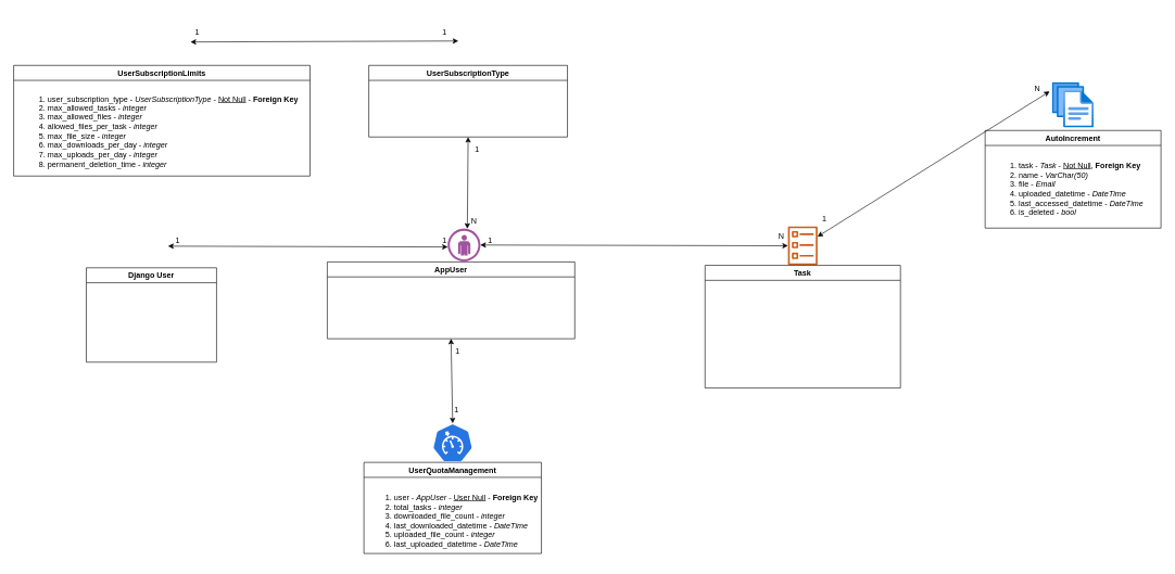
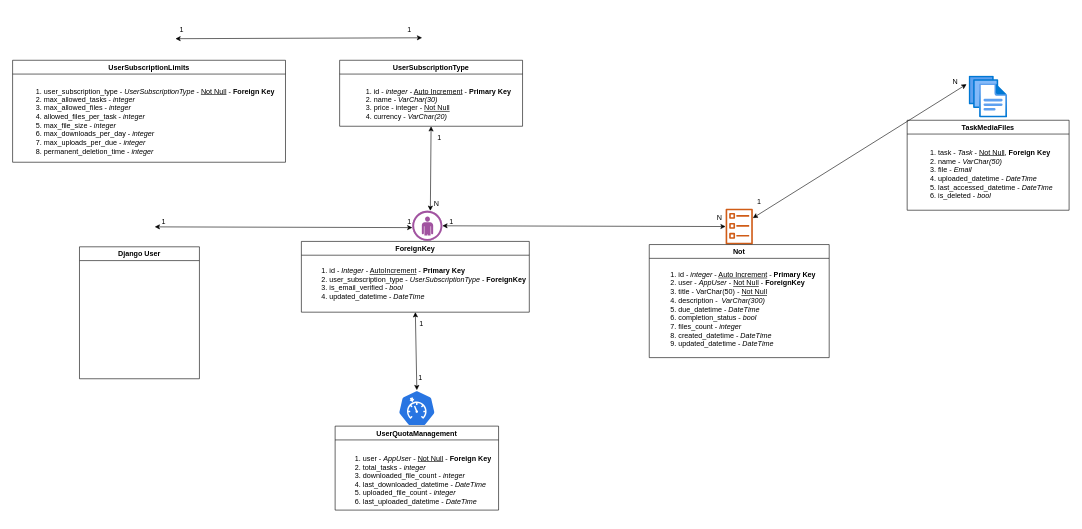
  <mxCell id="0" />
  <mxCell id="1" parent="0" />
  <mxCell id="2" value="" style="verticalLabelPosition=bottom;html=1;fillColor=#A153A0;strokeColor=#ffffff;verticalAlign=top;align=center;points=[[0,0.5,0],[0.125,0.25,0],[0.25,0,0],[0.5,0,0],[0.75,0,0],[0.875,0.25,0],[1,0.5,0],[0.875,0.75,0],[0.75,1,0],[0.5,1,0],[0.125,0.75,0]];pointerEvents=1;shape=mxgraph.cisco_safe.compositeIcon;bgIcon=ellipse;resIcon=mxgraph.cisco_safe.design.user;" vertex="1" parent="1"><mxGeometry x="687" y="351" width="50" height="50" as="geometry" /></mxCell>
  <mxCell id="3" value="" style="outlineConnect=0;fontColor=#232F3E;gradientColor=none;fillColor=#D05C17;strokeColor=none;dashed=0;verticalLabelPosition=bottom;verticalAlign=top;align=center;html=1;fontSize=12;fontStyle=0;aspect=fixed;pointerEvents=1;shape=mxgraph.aws4.ecs_task;" vertex="1" parent="1"><mxGeometry x="1209.31" y="347.25" width="45.38" height="60" as="geometry" /></mxCell>
  <mxCell id="4" value="" style="aspect=fixed;html=1;points=[];align=center;image;fontSize=12;image=img/lib/azure2/general/Files.svg;" vertex="1" parent="1"><mxGeometry x="1615" y="126" width="64" height="70" as="geometry" /></mxCell>
  <mxCell id="5" value="" style="shape=image;html=1;verticalAlign=top;verticalLabelPosition=bottom;labelBackgroundColor=#ffffff;imageAspect=0;aspect=fixed;image=https://cdn0.iconfinder.com/data/icons/essential-pack-4/512/21-2-128.png" vertex="1" parent="1"><mxGeometry x="204" y="20" width="88" height="88" as="geometry" /></mxCell>
  <mxCell id="6" value="" style="html=1;dashed=0;whitespace=wrap;fillColor=#2875E2;strokeColor=#ffffff;points=[[0.005,0.63,0],[0.1,0.2,0],[0.9,0.2,0],[0.5,0,0],[0.995,0.63,0],[0.72,0.99,0],[0.5,1,0],[0.28,0.99,0]];shape=mxgraph.kubernetes.icon;prIcon=quota" vertex="1" parent="1"><mxGeometry x="659.5" y="650" width="70" height="60" as="geometry" /></mxCell>
- <mxCell id="7" value="Django User" style="swimlane;" vertex="1" parent="1"><mxGeometry x="132" y="411" width="200" height="145" as="geometry" /></mxCell>
- <mxCell id="8" value="AppUser" style="swimlane;startSize=23;" vertex="1" parent="1"><mxGeometry x="502" y="402" width="380" height="118" as="geometry" /></mxCell>
+ <mxCell id="7" value="Django User" style="swimlane;" vertex="1" parent="1"><mxGeometry x="132" y="411" width="200" height="220" as="geometry" /></mxCell>
+ <mxCell id="8" value="ForeignKey" style="swimlane;startSize=23;" vertex="1" parent="1"><mxGeometry x="502" y="402" width="380" height="118" as="geometry" /></mxCell>
+ <mxCell id="9" value="&lt;ol&gt;&lt;li&gt;id - &lt;i&gt;Integer&lt;/i&gt; - &lt;u&gt;AutoIncrement&lt;/u&gt; - &lt;b&gt;Primary Key&lt;/b&gt;&lt;/li&gt;&lt;li&gt;user_subscription_type - &lt;i&gt;UserSubscriptionType&lt;/i&gt; - &lt;b&gt;ForeignKey&lt;/b&gt;&lt;br&gt;&lt;/li&gt;&lt;li&gt;is_email_verified - &lt;i&gt;bool&lt;/i&gt;&lt;/li&gt;&lt;li&gt;updated_datetime - &lt;i&gt;DateTime&lt;/i&gt;&lt;br&gt;&lt;/li&gt;&lt;/ol&gt;" style="text;strokeColor=none;fillColor=none;html=1;whiteSpace=wrap;verticalAlign=middle;overflow=hidden;" vertex="1" parent="8"><mxGeometry x="5" y="28" width="375" height="80" as="geometry" /></mxCell>
  <mxCell id="10" value="UserSubscriptionType" style="swimlane;" vertex="1" parent="1"><mxGeometry x="565.75" y="100" width="305" height="110" as="geometry" /></mxCell>
+ <mxCell id="11" value="&lt;ol&gt;&lt;li&gt;id - &lt;i&gt;integer&lt;/i&gt; - &lt;u&gt;Auto Increment&lt;/u&gt; - &lt;b&gt;Primary Key&lt;/b&gt;&lt;/li&gt;&lt;li&gt;name - &lt;i&gt;VarChar(30)&lt;/i&gt;&lt;/li&gt;&lt;li&gt;price - integer - &lt;u&gt;Not Null&lt;/u&gt;&lt;/li&gt;&lt;li&gt;currency - &lt;i&gt;VarChar(20)&lt;/i&gt;&lt;/li&gt;&lt;/ol&gt;" style="text;strokeColor=none;fillColor=none;html=1;whiteSpace=wrap;verticalAlign=middle;overflow=hidden;" vertex="1" parent="10"><mxGeometry x="15" y="30" width="275" height="80" as="geometry" /></mxCell>
  <mxCell id="12" value="" style="shape=image;html=1;verticalAlign=top;verticalLabelPosition=bottom;labelBackgroundColor=#ffffff;imageAspect=0;aspect=fixed;image=https://cdn2.iconfinder.com/data/icons/ios-7-icons/50/price_tag_usd-128.png" vertex="1" parent="1"><mxGeometry x="703.25" y="50" width="50" height="50" as="geometry" /></mxCell>
  <mxCell id="13" value="1" style="text;html=1;align=center;verticalAlign=middle;resizable=0;points=[];autosize=1;strokeColor=none;fontSize=12;" vertex="1" parent="1"><mxGeometry x="262" y="359" width="20" height="20" as="geometry" /></mxCell>
  <mxCell id="14" value="1" style="text;html=1;align=center;verticalAlign=middle;resizable=0;points=[];autosize=1;strokeColor=none;fontSize=12;" vertex="1" parent="1"><mxGeometry x="672" y="359" width="20" height="20" as="geometry" /></mxCell>
- <mxCell id="15" value="Task" style="swimlane;fontSize=12;" vertex="1" parent="1"><mxGeometry x="1082" y="407.25" width="300" height="188.5" as="geometry" /></mxCell>
- <mxCell id="17" value="AutoIncrement" style="swimlane;fontSize=12;" vertex="1" parent="1"><mxGeometry x="1512" y="200" width="270" height="150" as="geometry" /></mxCell>
+ <mxCell id="15" value="Not" style="swimlane;fontSize=12;" vertex="1" parent="1"><mxGeometry x="1082" y="407.25" width="300" height="188.5" as="geometry" /></mxCell>
+ <mxCell id="16" value="&lt;ol&gt;&lt;li&gt;id - &lt;i&gt;integer&lt;/i&gt; - &lt;u&gt;Auto Increment&lt;/u&gt;&amp;nbsp;- &lt;b&gt;Primary Key&lt;/b&gt;&lt;/li&gt;&lt;li&gt;user - &lt;i&gt;AppUser&lt;/i&gt; - &lt;u&gt;Not Null&lt;/u&gt; - &lt;b&gt;ForeignKey&lt;/b&gt;&lt;/li&gt;&lt;li&gt;title - VarChar(50)&lt;i&gt; - &lt;/i&gt;&lt;u&gt;Not Null&lt;/u&gt;&lt;/li&gt;&lt;li&gt;description -&amp;nbsp; &lt;i&gt;VarChar(300)&lt;/i&gt;&lt;/li&gt;&lt;li&gt;due_datetime - &lt;i&gt;DateTime&lt;/i&gt;&lt;/li&gt;&lt;li&gt;completion_status - &lt;i&gt;bool&lt;/i&gt;&lt;/li&gt;&lt;li&gt;files_count - &lt;i&gt;integer&lt;/i&gt;&lt;/li&gt;&lt;li&gt;created_datetime - &lt;i&gt;DateTime&lt;/i&gt;&lt;/li&gt;&lt;li&gt;updated_datetime - &lt;i&gt;DateTime&lt;/i&gt;&lt;/li&gt;&lt;/ol&gt;" style="text;strokeColor=none;fillColor=none;html=1;whiteSpace=wrap;verticalAlign=middle;overflow=hidden;fontSize=12;" vertex="1" parent="15"><mxGeometry x="7.31" y="29" width="282.69" height="151" as="geometry" /></mxCell>
+ <mxCell id="17" value="TaskMediaFiles" style="swimlane;fontSize=12;" vertex="1" parent="1"><mxGeometry x="1512" y="200" width="270" height="150" as="geometry" /></mxCell>
  <mxCell id="18" value="&lt;ol&gt;&lt;li&gt;task - &lt;i&gt;Task&lt;/i&gt; - &lt;u&gt;Not Null&lt;/u&gt;, &lt;b&gt;Foreign Key&lt;/b&gt;&lt;/li&gt;&lt;li&gt;name - &lt;i&gt;VarChar(50)&lt;/i&gt;&lt;/li&gt;&lt;li&gt;file - &lt;i&gt;Email&lt;/i&gt;&lt;/li&gt;&lt;li&gt;uploaded_datetime - &lt;i&gt;DateTime&lt;/i&gt;&lt;/li&gt;&lt;li&gt;last_accessed_datetime - &lt;i&gt;DateTime&lt;/i&gt;&lt;/li&gt;&lt;li&gt;is_deleted - &lt;i&gt;bool&lt;/i&gt;&lt;/li&gt;&lt;/ol&gt;" style="text;strokeColor=none;fillColor=none;html=1;whiteSpace=wrap;verticalAlign=middle;overflow=hidden;fontSize=12;" vertex="1" parent="17"><mxGeometry x="10" y="30" width="250" height="120" as="geometry" /></mxCell>
  <mxCell id="19" value="UserSubscriptionLimits" style="swimlane;fontSize=12;" vertex="1" parent="1"><mxGeometry x="20.5" y="100" width="455" height="170" as="geometry" /></mxCell>
- <mxCell id="20" value="&lt;ol&gt;&lt;li&gt;user_subscription_type - &lt;i&gt;UserSubscriptionType&lt;/i&gt; - &lt;u&gt;Not Null&lt;/u&gt; - &lt;b&gt;Foreign Key&lt;/b&gt;&lt;/li&gt;&lt;li&gt;max_allowed_tasks - &lt;i&gt;integer&lt;/i&gt;&lt;/li&gt;&lt;li&gt;max_allowed_files -&amp;nbsp;&lt;i&gt;integer&lt;/i&gt;&lt;/li&gt;&lt;li&gt;allowed_files_per_task -&amp;nbsp;&lt;i&gt;integer&lt;/i&gt;&lt;/li&gt;&lt;li&gt;max_file_size -&amp;nbsp;&lt;i&gt;integer&lt;/i&gt;&lt;/li&gt;&lt;li&gt;max_downloads_per_day -&amp;nbsp;&lt;i&gt;integer&lt;/i&gt;&lt;/li&gt;&lt;li&gt;max_uploads_per_day -&amp;nbsp;&lt;i&gt;integer&lt;/i&gt;&lt;/li&gt;&lt;li&gt;permanent_deletion_time -&amp;nbsp;&lt;i&gt;integer&lt;/i&gt;&lt;/li&gt;&lt;/ol&gt;" style="text;strokeColor=none;fillColor=none;html=1;whiteSpace=wrap;verticalAlign=middle;overflow=hidden;fontSize=12;" vertex="1" parent="19"><mxGeometry x="10" y="30" width="430" height="140" as="geometry" /></mxCell>
+ <mxCell id="20" value="&lt;ol&gt;&lt;li&gt;user_subscription_type - &lt;i&gt;UserSubscriptionType&lt;/i&gt; - &lt;u&gt;Not Null&lt;/u&gt; - &lt;b&gt;Foreign Key&lt;/b&gt;&lt;/li&gt;&lt;li&gt;max_allowed_tasks - &lt;i&gt;integer&lt;/i&gt;&lt;/li&gt;&lt;li&gt;max_allowed_files -&amp;nbsp;&lt;i&gt;integer&lt;/i&gt;&lt;/li&gt;&lt;li&gt;allowed_files_per_task -&amp;nbsp;&lt;i&gt;integer&lt;/i&gt;&lt;/li&gt;&lt;li&gt;max_file_size -&amp;nbsp;&lt;i&gt;integer&lt;/i&gt;&lt;/li&gt;&lt;li&gt;max_downloads_per_day -&amp;nbsp;&lt;i&gt;integer&lt;/i&gt;&lt;/li&gt;&lt;li&gt;max_uploads_per_due -&amp;nbsp;&lt;i&gt;integer&lt;/i&gt;&lt;/li&gt;&lt;li&gt;permanent_deletion_time -&amp;nbsp;&lt;i&gt;integer&lt;/i&gt;&lt;/li&gt;&lt;/ol&gt;" style="text;strokeColor=none;fillColor=none;html=1;whiteSpace=wrap;verticalAlign=middle;overflow=hidden;fontSize=12;" vertex="1" parent="19"><mxGeometry x="10" y="30" width="430" height="140" as="geometry" /></mxCell>
  <mxCell id="21" value="UserQuotaManagement" style="swimlane;fontSize=12;" vertex="1" parent="1"><mxGeometry x="558.25" y="710" width="272.5" height="140" as="geometry" /></mxCell>
- <mxCell id="22" value="&lt;ol&gt;&lt;li&gt;user - &lt;i&gt;AppUser&lt;/i&gt; - &lt;u&gt;User Null&lt;/u&gt; - &lt;b&gt;Foreign Key&lt;/b&gt;&lt;/li&gt;&lt;li&gt;total_tasks - &lt;i&gt;integer&lt;/i&gt;&lt;/li&gt;&lt;li&gt;downloaded_file_count -&amp;nbsp;&lt;i&gt;integer&lt;/i&gt;&lt;/li&gt;&lt;li&gt;last_downloaded_datetime - &lt;i&gt;DateTime&lt;/i&gt;&lt;/li&gt;&lt;li&gt;uploaded_file_count -&amp;nbsp;&lt;i&gt;integer&lt;/i&gt;&lt;/li&gt;&lt;li&gt;last_uploaded_datetime - &lt;i&gt;DateTime&lt;/i&gt;&lt;/li&gt;&lt;/ol&gt;" style="text;strokeColor=none;fillColor=none;html=1;whiteSpace=wrap;verticalAlign=middle;overflow=hidden;fontSize=12;" vertex="1" parent="21"><mxGeometry x="5" y="30" width="265" height="120" as="geometry" /></mxCell>
+ <mxCell id="22" value="&lt;ol&gt;&lt;li&gt;user - &lt;i&gt;AppUser&lt;/i&gt; - &lt;u&gt;Not Null&lt;/u&gt; - &lt;b&gt;Foreign Key&lt;/b&gt;&lt;/li&gt;&lt;li&gt;total_tasks - &lt;i&gt;integer&lt;/i&gt;&lt;/li&gt;&lt;li&gt;downloaded_file_count -&amp;nbsp;&lt;i&gt;integer&lt;/i&gt;&lt;/li&gt;&lt;li&gt;last_downloaded_datetime - &lt;i&gt;DateTime&lt;/i&gt;&lt;/li&gt;&lt;li&gt;uploaded_file_count -&amp;nbsp;&lt;i&gt;integer&lt;/i&gt;&lt;/li&gt;&lt;li&gt;last_uploaded_datetime - &lt;i&gt;DateTime&lt;/i&gt;&lt;/li&gt;&lt;/ol&gt;" style="text;strokeColor=none;fillColor=none;html=1;whiteSpace=wrap;verticalAlign=middle;overflow=hidden;fontSize=12;" vertex="1" parent="21"><mxGeometry x="5" y="30" width="265" height="120" as="geometry" /></mxCell>
  <mxCell id="23" value="" style="endArrow=classic;startArrow=classic;html=1;fontSize=12;exitX=1;exitY=0.5;exitDx=0;exitDy=0;exitPerimeter=0;" edge="1" parent="1" source="2" target="3"><mxGeometry width="50" height="50" relative="1" as="geometry"><mxPoint x="735.825" y="382.5" as="sourcePoint" /><mxPoint x="842" y="420" as="targetPoint" /></mxGeometry></mxCell>
  <mxCell id="24" value="" style="endArrow=classic;startArrow=classic;html=1;fontSize=12;entryX=0.5;entryY=1;entryDx=0;entryDy=0;exitX=0;exitY=1.05;exitDx=0;exitDy=0;exitPerimeter=0;" edge="1" parent="1" source="31" target="10"><mxGeometry width="50" height="50" relative="1" as="geometry"><mxPoint x="718.25" y="350" as="sourcePoint" /><mxPoint x="842" y="320" as="targetPoint" /></mxGeometry></mxCell>
  <mxCell id="25" value="" style="endArrow=classic;startArrow=classic;html=1;fontSize=12;entryX=-0.062;entryY=0.2;entryDx=0;entryDy=0;entryPerimeter=0;" edge="1" parent="1" source="3" target="4"><mxGeometry width="50" height="50" relative="1" as="geometry"><mxPoint x="792" y="520" as="sourcePoint" /><mxPoint x="842" y="470" as="targetPoint" /></mxGeometry></mxCell>
  <mxCell id="26" value="N" style="text;html=1;align=center;verticalAlign=middle;resizable=0;points=[];autosize=1;strokeColor=none;fontSize=12;" vertex="1" parent="1"><mxGeometry x="1582" y="126" width="20" height="20" as="geometry" /></mxCell>
  <mxCell id="27" value="1" style="text;html=1;align=center;verticalAlign=middle;resizable=0;points=[];autosize=1;strokeColor=none;fontSize=12;" vertex="1" parent="1"><mxGeometry x="1254.69" y="326.25" width="20" height="20" as="geometry" /></mxCell>
  <mxCell id="28" value="1" style="text;html=1;align=center;verticalAlign=middle;resizable=0;points=[];autosize=1;strokeColor=none;fontSize=12;" vertex="1" parent="1"><mxGeometry x="742" y="359" width="20" height="20" as="geometry" /></mxCell>
  <mxCell id="29" value="N" style="text;html=1;align=center;verticalAlign=middle;resizable=0;points=[];autosize=1;strokeColor=none;fontSize=12;" vertex="1" parent="1"><mxGeometry x="1189.31" y="352.25" width="20" height="20" as="geometry" /></mxCell>
  <mxCell id="30" value="1" style="text;html=1;align=center;verticalAlign=middle;resizable=0;points=[];autosize=1;strokeColor=none;fontSize=12;" vertex="1" parent="1"><mxGeometry x="722" y="220" width="20" height="20" as="geometry" /></mxCell>
  <mxCell id="31" value="N" style="text;html=1;align=center;verticalAlign=middle;resizable=0;points=[];autosize=1;strokeColor=none;fontSize=12;" vertex="1" parent="1"><mxGeometry x="717" y="330" width="20" height="20" as="geometry" /></mxCell>
  <mxCell id="32" value="" style="endArrow=classic;startArrow=classic;html=1;fontSize=12;exitX=1;exitY=0.5;exitDx=0;exitDy=0;entryX=0;entryY=0.25;entryDx=0;entryDy=0;" edge="1" parent="1" source="5" target="12"><mxGeometry width="50" height="50" relative="1" as="geometry"><mxPoint x="712" y="240" as="sourcePoint" /><mxPoint x="762" y="190" as="targetPoint" /></mxGeometry></mxCell>
  <mxCell id="33" value="" style="endArrow=classic;startArrow=classic;html=1;fontSize=12;entryX=0.5;entryY=0;entryDx=0;entryDy=0;entryPerimeter=0;exitX=0.5;exitY=1;exitDx=0;exitDy=0;" edge="1" parent="1" source="8" target="6"><mxGeometry width="50" height="50" relative="1" as="geometry"><mxPoint x="635" y="520" as="sourcePoint" /><mxPoint x="762" y="630" as="targetPoint" /></mxGeometry></mxCell>
  <mxCell id="34" value="1" style="text;html=1;align=center;verticalAlign=middle;resizable=0;points=[];autosize=1;strokeColor=none;fontSize=12;" vertex="1" parent="1"><mxGeometry x="692" y="530" width="20" height="20" as="geometry" /></mxCell>
  <mxCell id="35" value="1" style="text;html=1;align=center;verticalAlign=middle;resizable=0;points=[];autosize=1;strokeColor=none;fontSize=12;" vertex="1" parent="1"><mxGeometry x="689.5" y="620" width="20" height="20" as="geometry" /></mxCell>
  <mxCell id="36" value="" style="shape=image;html=1;verticalAlign=top;verticalLabelPosition=bottom;labelBackgroundColor=#ffffff;imageAspect=0;aspect=fixed;image=https://cdn4.iconfinder.com/data/icons/logos-and-brands/512/267_Python_logo-128.png;fontSize=12;" vertex="1" parent="1"><mxGeometry x="204" y="351" width="53.5" height="53.5" as="geometry" /></mxCell>
  <mxCell id="37" value="" style="endArrow=classic;startArrow=classic;html=1;fontSize=12;exitX=1;exitY=0.5;exitDx=0;exitDy=0;entryX=0.75;entryY=1;entryDx=0;entryDy=0;entryPerimeter=0;" edge="1" parent="1" source="36" target="14"><mxGeometry width="50" height="50" relative="1" as="geometry"><mxPoint x="452" y="360" as="sourcePoint" /><mxPoint x="502" y="310" as="targetPoint" /></mxGeometry></mxCell>
  <mxCell id="38" value="1" style="text;html=1;align=center;verticalAlign=middle;resizable=0;points=[];autosize=1;strokeColor=none;fontSize=12;" vertex="1" parent="1"><mxGeometry x="292" y="40" width="20" height="20" as="geometry" /></mxCell>
  <mxCell id="39" value="1" style="text;html=1;align=center;verticalAlign=middle;resizable=0;points=[];autosize=1;strokeColor=none;fontSize=12;" vertex="1" parent="1"><mxGeometry x="672" y="40" width="20" height="20" as="geometry" /></mxCell>
